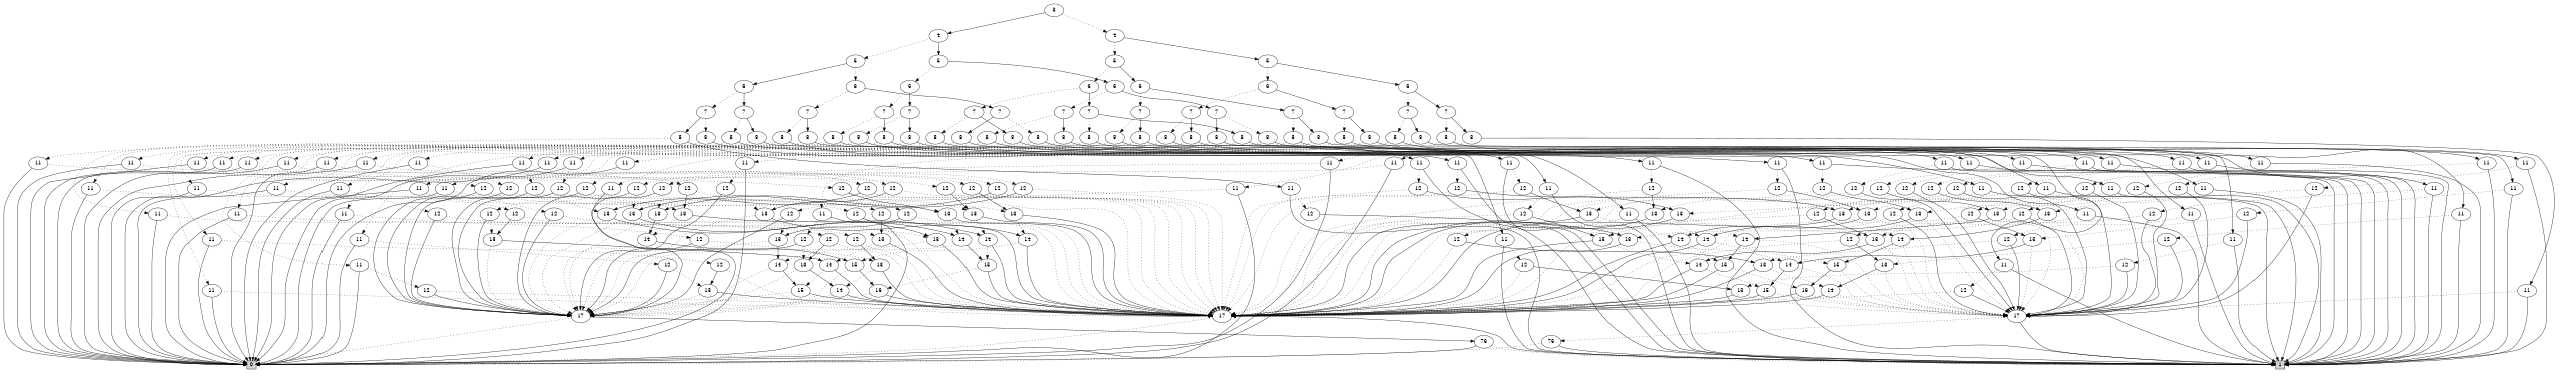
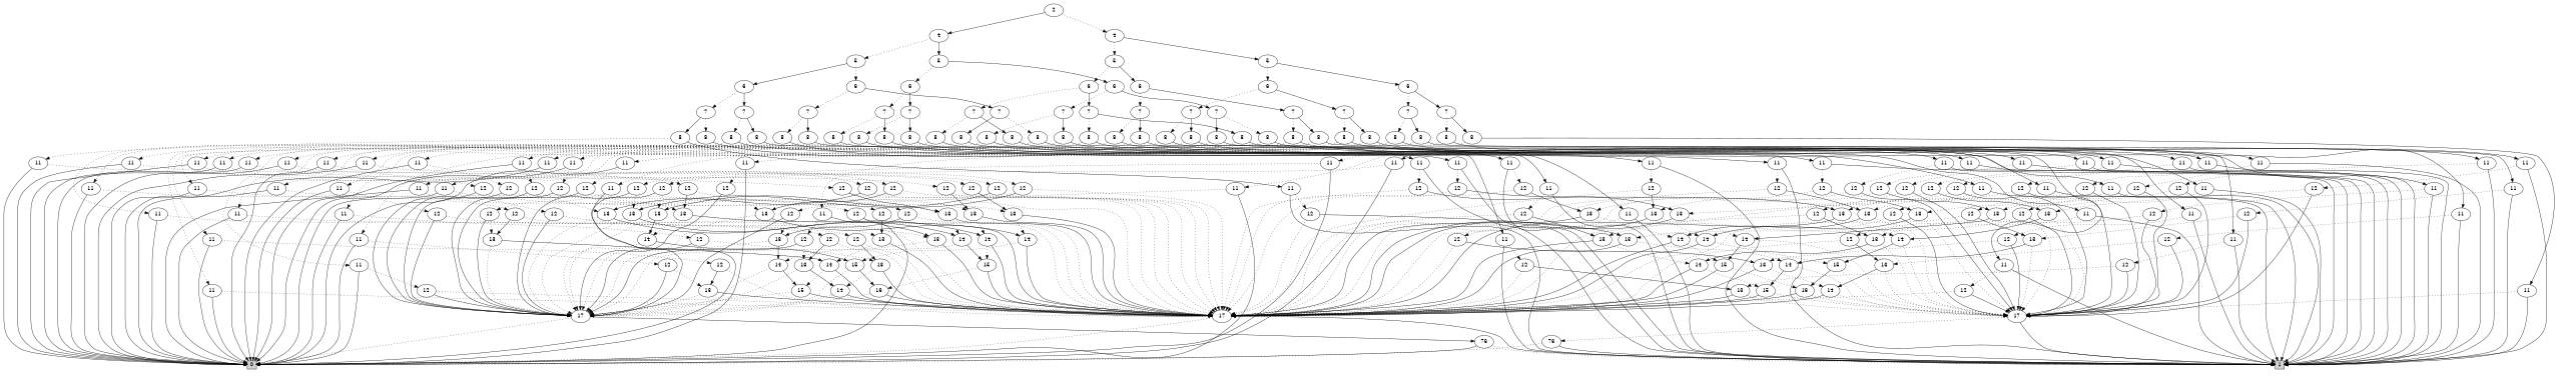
  digraph {
    edge [style=dotted]
    n1 [height=0.3 label=0 shape=box style=filled width=0.3]
    n2 [height=0.3 label=1 shape=box style=filled width=0.3]
-   n3 [label=3]
+   n3 [label=2]
    n4 [label=4]
    n5 [label=4]
    n6 [label=5]
    n7 [label=5]
    n8 [label=5]
    n9 [label=5]
    n10 [label=6]
    n11 [label=6]
    n12 [label=6]
    n13 [label=6]
    n14 [label=7]
    n15 [label=7]
    n16 [label=7]
    n17 [label=7]
    n18 [label=8]
    n19 [label=8]
    n20 [label=8]
    n21 [label=8]
    n22 [label=11]
    n23 [label=11]
    n24 [label=11]
    n25 [label=11]
    n26 [label=12]
    n27 [label=12]
    n28 [label=17]
    n29 [label=17]
    n30 [label=76]
    n31 [label=13]
    n32 [label=17]
    n33 [label=14]
    n34 [label=76]
    n35 [label=15]
    n36 [label=16]
    n37 [label=12]
    n38 [label=12]
    n39 [label=13]
    n40 [label=14]
    n41 [label=15]
    n42 [label=16]
    n43 [label=13]
    n44 [label=14]
    n45 [label=15]
    n46 [label=11]
    n47 [label=11]
    n48 [label=11]
    n49 [label=11]
    n50 [label=12]
    n51 [label=12]
    n52 [label=13]
    n53 [label=14]
    n54 [label=15]
    n55 [label=13]
    n56 [label=14]
    n57 [label=15]
    n58 [label=12]
    n59 [label=12]
    n60 [label=13]
    n61 [label=14]
    n62 [label=15]
    n63 [label=13]
    n64 [label=14]
    n65 [label=8]
    n66 [label=8]
    n67 [label=8]
    n68 [label=8]
    n69 [label=11]
    n70 [label=11]
    n71 [label=11]
    n72 [label=11]
    n73 [label=12]
    n74 [label=12]
    n75 [label=13]
    n76 [label=14]
    n77 [label=13]
    n78 [label=14]
    n79 [label=12]
    n80 [label=12]
    n81 [label=13]
    n82 [label=14]
    n83 [label=13]
    n84 [label=14]
    n85 [label=11]
    n86 [label=11]
    n87 [label=11]
    n88 [label=11]
    n89 [label=12]
    n90 [label=12]
    n91 [label=13]
    n92 [label=14]
    n93 [label=13]
    n94 [label=14]
    n95 [label=12]
    n96 [label=12]
    n97 [label=13]
    n98 [label=14]
    n99 [label=13]
    n100 [label=7]
    n101 [label=7]
    n102 [label=7]
    n103 [label=7]
    n104 [label=8]
    n105 [label=8]
    n106 [label=8]
    n107 [label=8]
    n108 [label=11]
    n109 [label=11]
    n110 [label=11]
    n111 [label=11]
    n112 [label=12]
    n113 [label=12]
    n114 [label=13]
    n115 [label=13]
    n116 [label=12]
    n117 [label=12]
    n118 [label=13]
    n119 [label=13]
    n120 [label=11]
    n121 [label=11]
    n122 [label=11]
    n123 [label=11]
    n124 [label=12]
    n125 [label=12]
    n126 [label=13]
    n127 [label=13]
    n128 [label=12]
    n129 [label=12]
    n130 [label=13]
    n131 [label=13]
    n132 [label=8]
    n133 [label=8]
    n134 [label=8]
    n135 [label=8]
    n136 [label=11]
    n137 [label=11]
    n138 [label=11]
    n139 [label=11]
    n140 [label=12]
    n141 [label=12]
    n142 [label=13]
    n143 [label=13]
    n144 [label=12]
    n145 [label=12]
    n146 [label=13]
    n147 [label=13]
    n148 [label=11]
    n149 [label=11]
    n150 [label=11]
    n151 [label=11]
    n152 [label=12]
    n153 [label=12]
    n154 [label=13]
    n155 [label=13]
    n156 [label=12]
    n157 [label=13]
    n158 [label=6]
    n159 [label=6]
    n160 [label=6]
    n161 [label=6]
    n162 [label=7]
    n163 [label=7]
    n164 [label=7]
    n165 [label=7]
    n166 [label=8]
    n167 [label=8]
    n168 [label=8]
    n169 [label=8]
    n170 [label=11]
    n171 [label=11]
    n172 [label=11]
    n173 [label=11]
    n174 [label=12]
    n175 [label=12]
    n176 [label=12]
    n177 [label=11]
    n178 [label=11]
    n179 [label=11]
    n180 [label=11]
    n181 [label=12]
    n182 [label=12]
    n183 [label=12]
    n184 [label=12]
    n185 [label=8]
    n186 [label=8]
    n187 [label=8]
    n188 [label=8]
    n189 [label=11]
    n190 [label=11]
    n191 [label=11]
    n192 [label=11]
    n193 [label=12]
    n194 [label=12]
    n195 [label=12]
    n196 [label=12]
    n197 [label=11]
    n198 [label=11]
    n199 [label=11]
    n200 [label=11]
    n201 [label=12]
    n202 [label=12]
    n203 [label=12]
    n204 [label=12]
    n205 [label=7]
    n206 [label=7]
    n207 [label=7]
    n208 [label=7]
    n209 [label=8]
    n210 [label=8]
    n211 [label=8]
    n212 [label=8]
    n213 [label=11]
    n214 [label=11]
    n215 [label=11]
    n216 [label=11]
    n217 [label=12]
    n218 [label=12]
    n219 [label=12]
    n220 [label=12]
    n221 [label=11]
    n222 [label=11]
    n223 [label=11]
    n224 [label=11]
    n225 [label=12]
    n226 [label=12]
    n227 [label=12]
    n228 [label=12]
    n229 [label=8]
    n230 [label=8]
    n231 [label=8]
    n232 [label=8]
    n233 [label=11]
    n234 [label=11]
    n235 [label=11]
    n236 [label=11]
    n237 [label=12]
    n238 [label=12]
    n239 [label=12]
    n240 [label=12]
    n241 [label=11]
    n242 [label=11]
    n243 [label=11]
    n244 [label=11]
    n245 [label=12]
    n246 [label=12]
    n247 [label=12]
    n248 [label=12]
    n3 -> n4
    n3 -> n5 [style=filled]
    n4 -> n6
    n4 -> n7 [style=filled]
    n5 -> n8
    n5 -> n9 [style=filled]
    n6 -> n10
    n6 -> n11 [style=filled]
    n7 -> n12
    n7 -> n13 [style=filled]
    n8 -> n158
    n8 -> n159 [style=filled]
    n9 -> n160
    n9 -> n161 [style=filled]
    n10 -> n14
    n10 -> n15 [style=filled]
    n11 -> n16
    n11 -> n17 [style=filled]
    n12 -> n100
    n12 -> n101 [style=filled]
    n13 -> n102
    n13 -> n103 [style=filled]
    n14 -> n18
    n14 -> n19 [style=filled]
    n15 -> n20
    n15 -> n21 [style=filled]
    n16 -> n65
    n16 -> n66 [style=filled]
    n17 -> n67
    n17 -> n68 [style=filled]
    n18 -> n22
    n18 -> n23 [style=filled]
    n19 -> n24
    n19 -> n25 [style=filled]
    n20 -> n46
    n20 -> n47 [style=filled]
    n21 -> n48
    n21 -> n49 [style=filled]
    n22 -> n1 [style=filled]
    n22 -> n26
    n23 -> n2 [style=filled]
    n23 -> n27
    n24 -> n1 [style=filled]
    n24 -> n37
    n25 -> n2 [style=filled]
    n25 -> n38
    n26 -> n28
    n26 -> n29 [style=filled]
    n27 -> n31
    n27 -> n32 [style=filled]
    n28 -> n1
    n28 -> n2 [style=filled]
    n29 -> n1
    n29 -> n30 [style=filled]
    n30 -> n1 [style=filled]
    n30 -> n2
    n31 -> n28 [style=filled]
    n31 -> n33
    n32 -> n2 [style=filled]
    n32 -> n34
    n33 -> n28 [style=filled]
    n33 -> n35
    n34 -> n1
    n34 -> n2 [style=filled]
    n35 -> n28 [style=filled]
    n35 -> n36
    n36 -> n28 [style=filled]
    n36 -> n32
    n37 -> n29 [style=filled]
    n37 -> n39
    n38 -> n32 [style=filled]
    n38 -> n43
    n39 -> n28 [style=filled]
    n39 -> n40
    n40 -> n28 [style=filled]
    n40 -> n41
    n41 -> n28 [style=filled]
    n41 -> n42
    n42 -> n28 [style=filled]
    n42 -> n29
    n43 -> n28 [style=filled]
    n43 -> n44
    n44 -> n28 [style=filled]
    n44 -> n45
    n45 -> n28 [style=filled]
    n45 -> n32
    n46 -> n1 [style=filled]
    n46 -> n50
    n47 -> n2 [style=filled]
    n47 -> n51
    n48 -> n1 [style=filled]
    n48 -> n58
    n49 -> n2 [style=filled]
    n49 -> n59
    n50 -> n29 [style=filled]
    n50 -> n52
    n51 -> n32 [style=filled]
    n51 -> n55
    n52 -> n28 [style=filled]
    n52 -> n53
    n53 -> n28 [style=filled]
    n53 -> n54
    n54 -> n28 [style=filled]
    n54 -> n29
    n55 -> n28 [style=filled]
    n55 -> n56
    n56 -> n28 [style=filled]
    n56 -> n57
    n57 -> n32
    n57 -> n36 [style=filled]
    n58 -> n29 [style=filled]
    n58 -> n60
    n59 -> n32 [style=filled]
    n59 -> n63
    n60 -> n28 [style=filled]
    n60 -> n61
    n61 -> n28 [style=filled]
    n61 -> n62
    n62 -> n29
    n62 -> n42 [style=filled]
    n63 -> n28 [style=filled]
    n63 -> n64
    n64 -> n28 [style=filled]
    n64 -> n32
    n65 -> n69
    n65 -> n70 [style=filled]
    n66 -> n71
    n66 -> n72 [style=filled]
    n67 -> n85
    n67 -> n86 [style=filled]
    n68 -> n87
    n68 -> n88 [style=filled]
    n69 -> n1 [style=filled]
    n69 -> n73
    n70 -> n2 [style=filled]
    n70 -> n74
    n71 -> n1 [style=filled]
    n71 -> n79
    n72 -> n2 [style=filled]
    n72 -> n80
    n73 -> n29 [style=filled]
    n73 -> n75
    n74 -> n32 [style=filled]
    n74 -> n77
    n75 -> n28 [style=filled]
    n75 -> n76
    n76 -> n28 [style=filled]
    n76 -> n29
    n77 -> n28 [style=filled]
    n77 -> n78
    n78 -> n32
    n78 -> n35 [style=filled]
    n79 -> n29 [style=filled]
    n79 -> n81
    n80 -> n32 [style=filled]
    n80 -> n83
    n81 -> n28 [style=filled]
    n81 -> n82
    n82 -> n29
    n82 -> n41 [style=filled]
    n83 -> n28 [style=filled]
    n83 -> n84
    n84 -> n32
    n84 -> n45 [style=filled]
    n85 -> n1 [style=filled]
    n85 -> n89
    n86 -> n2 [style=filled]
    n86 -> n90
    n87 -> n1 [style=filled]
    n87 -> n95
    n88 -> n2 [style=filled]
    n88 -> n96
    n89 -> n29 [style=filled]
    n89 -> n91
    n90 -> n32 [style=filled]
    n90 -> n93
    n91 -> n28 [style=filled]
    n91 -> n92
    n92 -> n29
    n92 -> n54 [style=filled]
    n93 -> n28 [style=filled]
    n93 -> n94
    n94 -> n32
    n94 -> n57 [style=filled]
    n95 -> n29 [style=filled]
    n95 -> n97
    n96 -> n32 [style=filled]
    n96 -> n99
    n97 -> n28 [style=filled]
    n97 -> n98
    n98 -> n29
    n98 -> n62 [style=filled]
    n99 -> n28 [style=filled]
    n99 -> n32
    n100 -> n104
    n100 -> n105 [style=filled]
    n101 -> n106
    n101 -> n107 [style=filled]
    n102 -> n132
    n102 -> n133 [style=filled]
    n103 -> n134
    n103 -> n135 [style=filled]
    n104 -> n108
    n104 -> n109 [style=filled]
    n105 -> n110
    n105 -> n111 [style=filled]
    n106 -> n120
    n106 -> n121 [style=filled]
    n107 -> n122
    n107 -> n123 [style=filled]
    n108 -> n1 [style=filled]
    n108 -> n112
    n109 -> n2 [style=filled]
    n109 -> n113
    n110 -> n1 [style=filled]
    n110 -> n116
    n111 -> n2 [style=filled]
    n111 -> n117
    n112 -> n29 [style=filled]
    n112 -> n114
    n113 -> n32 [style=filled]
    n113 -> n115
    n114 -> n28 [style=filled]
    n114 -> n29
    n115 -> n32
    n115 -> n33 [style=filled]
    n116 -> n29 [style=filled]
    n116 -> n118
    n117 -> n32 [style=filled]
    n117 -> n119
    n118 -> n29
    n118 -> n40 [style=filled]
    n119 -> n32
    n119 -> n44 [style=filled]
    n120 -> n1 [style=filled]
    n120 -> n124
    n121 -> n2 [style=filled]
    n121 -> n125
    n122 -> n1 [style=filled]
    n122 -> n128
    n123 -> n2 [style=filled]
    n123 -> n129
    n124 -> n29 [style=filled]
    n124 -> n126
    n125 -> n32 [style=filled]
    n125 -> n127
    n126 -> n29
    n126 -> n53 [style=filled]
    n127 -> n32
    n127 -> n56 [style=filled]
    n128 -> n29 [style=filled]
    n128 -> n130
    n129 -> n32 [style=filled]
    n129 -> n131
    n130 -> n29
    n130 -> n61 [style=filled]
    n131 -> n32
    n131 -> n64 [style=filled]
    n132 -> n136
    n132 -> n137 [style=filled]
    n133 -> n138
    n133 -> n139 [style=filled]
    n134 -> n148
    n134 -> n149 [style=filled]
    n135 -> n150
    n135 -> n151 [style=filled]
    n136 -> n1 [style=filled]
    n136 -> n140
    n137 -> n2 [style=filled]
    n137 -> n141
    n138 -> n1 [style=filled]
    n138 -> n144
    n139 -> n2 [style=filled]
    n139 -> n145
    n140 -> n29 [style=filled]
    n140 -> n142
    n141 -> n32 [style=filled]
    n141 -> n143
    n142 -> n29
    n142 -> n76 [style=filled]
    n143 -> n32
    n143 -> n78 [style=filled]
    n144 -> n29 [style=filled]
    n144 -> n146
    n145 -> n32 [style=filled]
    n145 -> n147
    n146 -> n29
    n146 -> n82 [style=filled]
    n147 -> n32
    n147 -> n84 [style=filled]
    n148 -> n1 [style=filled]
    n148 -> n152
    n149 -> n2 [style=filled]
    n149 -> n153
    n150 -> n1 [style=filled]
    n150 -> n156
    n151 -> n2 [style=filled]
    n151 -> n32
    n152 -> n29 [style=filled]
    n152 -> n154
    n153 -> n32 [style=filled]
    n153 -> n155
    n154 -> n29
    n154 -> n92 [style=filled]
    n155 -> n32
    n155 -> n94 [style=filled]
    n156 -> n29 [style=filled]
    n156 -> n157
    n157 -> n29
    n157 -> n98 [style=filled]
    n158 -> n162
    n158 -> n163 [style=filled]
    n159 -> n164
    n159 -> n165 [style=filled]
    n160 -> n205
    n160 -> n206 [style=filled]
    n161 -> n207
    n161 -> n208 [style=filled]
    n162 -> n166
    n162 -> n167 [style=filled]
    n163 -> n168
    n163 -> n169 [style=filled]
    n164 -> n185
    n164 -> n186 [style=filled]
    n165 -> n187
    n165 -> n188 [style=filled]
    n166 -> n170
    n166 -> n171 [style=filled]
    n167 -> n172
    n167 -> n173 [style=filled]
    n168 -> n177
    n168 -> n178 [style=filled]
    n169 -> n179
    n169 -> n180 [style=filled]
    n170 -> n1 [style=filled]
    n170 -> n28
    n171 -> n2 [style=filled]
    n171 -> n174
    n172 -> n1 [style=filled]
    n172 -> n175
    n173 -> n2 [style=filled]
    n173 -> n176
    n174 -> n28
    n174 -> n31 [style=filled]
    n175 -> n28
    n175 -> n39 [style=filled]
    n176 -> n28
    n176 -> n43 [style=filled]
    n177 -> n1 [style=filled]
    n177 -> n181
    n178 -> n2 [style=filled]
    n178 -> n182
    n179 -> n1 [style=filled]
    n179 -> n183
    n180 -> n2 [style=filled]
    n180 -> n184
    n181 -> n28
    n181 -> n52 [style=filled]
    n182 -> n28
    n182 -> n55 [style=filled]
    n183 -> n28
    n183 -> n60 [style=filled]
    n184 -> n28
    n184 -> n63 [style=filled]
    n185 -> n189
    n185 -> n190 [style=filled]
    n186 -> n191
    n186 -> n192 [style=filled]
    n187 -> n197
    n187 -> n198 [style=filled]
    n188 -> n199
    n188 -> n200 [style=filled]
    n189 -> n1 [style=filled]
    n189 -> n193
    n190 -> n2 [style=filled]
    n190 -> n194
    n191 -> n1 [style=filled]
    n191 -> n195
    n192 -> n2 [style=filled]
    n192 -> n196
    n193 -> n28
    n193 -> n75 [style=filled]
    n194 -> n28
    n194 -> n77 [style=filled]
    n195 -> n28
    n195 -> n81 [style=filled]
    n196 -> n28
    n196 -> n83 [style=filled]
    n197 -> n1 [style=filled]
    n197 -> n201
    n198 -> n2 [style=filled]
    n198 -> n202
    n199 -> n1 [style=filled]
    n199 -> n203
    n200 -> n2 [style=filled]
    n200 -> n204
    n201 -> n28
    n201 -> n91 [style=filled]
    n202 -> n28
    n202 -> n93 [style=filled]
    n203 -> n28
    n203 -> n97 [style=filled]
    n204 -> n28
    n204 -> n99 [style=filled]
    n205 -> n209
    n205 -> n210 [style=filled]
    n206 -> n211
    n206 -> n212 [style=filled]
    n207 -> n229
    n207 -> n230 [style=filled]
    n208 -> n231
    n208 -> n232 [style=filled]
    n209 -> n213
    n209 -> n214 [style=filled]
    n210 -> n215
    n210 -> n216 [style=filled]
    n211 -> n221
    n211 -> n222 [style=filled]
    n212 -> n223
    n212 -> n224 [style=filled]
    n213 -> n1 [style=filled]
    n213 -> n217
    n214 -> n2 [style=filled]
    n214 -> n218
    n215 -> n1 [style=filled]
    n215 -> n219
    n216 -> n2 [style=filled]
    n216 -> n220
    n217 -> n28
    n217 -> n114 [style=filled]
    n218 -> n28
    n218 -> n115 [style=filled]
    n219 -> n28
    n219 -> n118 [style=filled]
    n220 -> n28
    n220 -> n119 [style=filled]
    n221 -> n1 [style=filled]
    n221 -> n225
    n222 -> n2 [style=filled]
    n222 -> n226
    n223 -> n1 [style=filled]
    n223 -> n227
    n224 -> n2 [style=filled]
    n224 -> n228
    n225 -> n28
    n225 -> n126 [style=filled]
    n226 -> n28
    n226 -> n127 [style=filled]
    n227 -> n28
    n227 -> n130 [style=filled]
    n228 -> n28
    n228 -> n131 [style=filled]
    n229 -> n233
    n229 -> n234 [style=filled]
    n230 -> n235
    n230 -> n236 [style=filled]
    n231 -> n241
    n231 -> n242 [style=filled]
    n232 -> n243
    n232 -> n244 [style=filled]
    n233 -> n1 [style=filled]
    n233 -> n237
    n234 -> n2 [style=filled]
    n234 -> n238
    n235 -> n1 [style=filled]
    n235 -> n239
    n236 -> n2 [style=filled]
    n236 -> n240
    n237 -> n28
    n237 -> n142 [style=filled]
    n238 -> n28
    n238 -> n143 [style=filled]
    n239 -> n28
    n239 -> n146 [style=filled]
    n240 -> n28
    n240 -> n147 [style=filled]
    n241 -> n1 [style=filled]
    n241 -> n245
    n242 -> n2 [style=filled]
    n242 -> n246
    n243 -> n1 [style=filled]
    n243 -> n247
    n244 -> n2 [style=filled]
    n244 -> n248
    n245 -> n28
    n245 -> n154 [style=filled]
    n246 -> n28
    n246 -> n155 [style=filled]
    n247 -> n28
    n247 -> n157 [style=filled]
    n248 -> n28
    n248 -> n32 [style=filled]
  }
